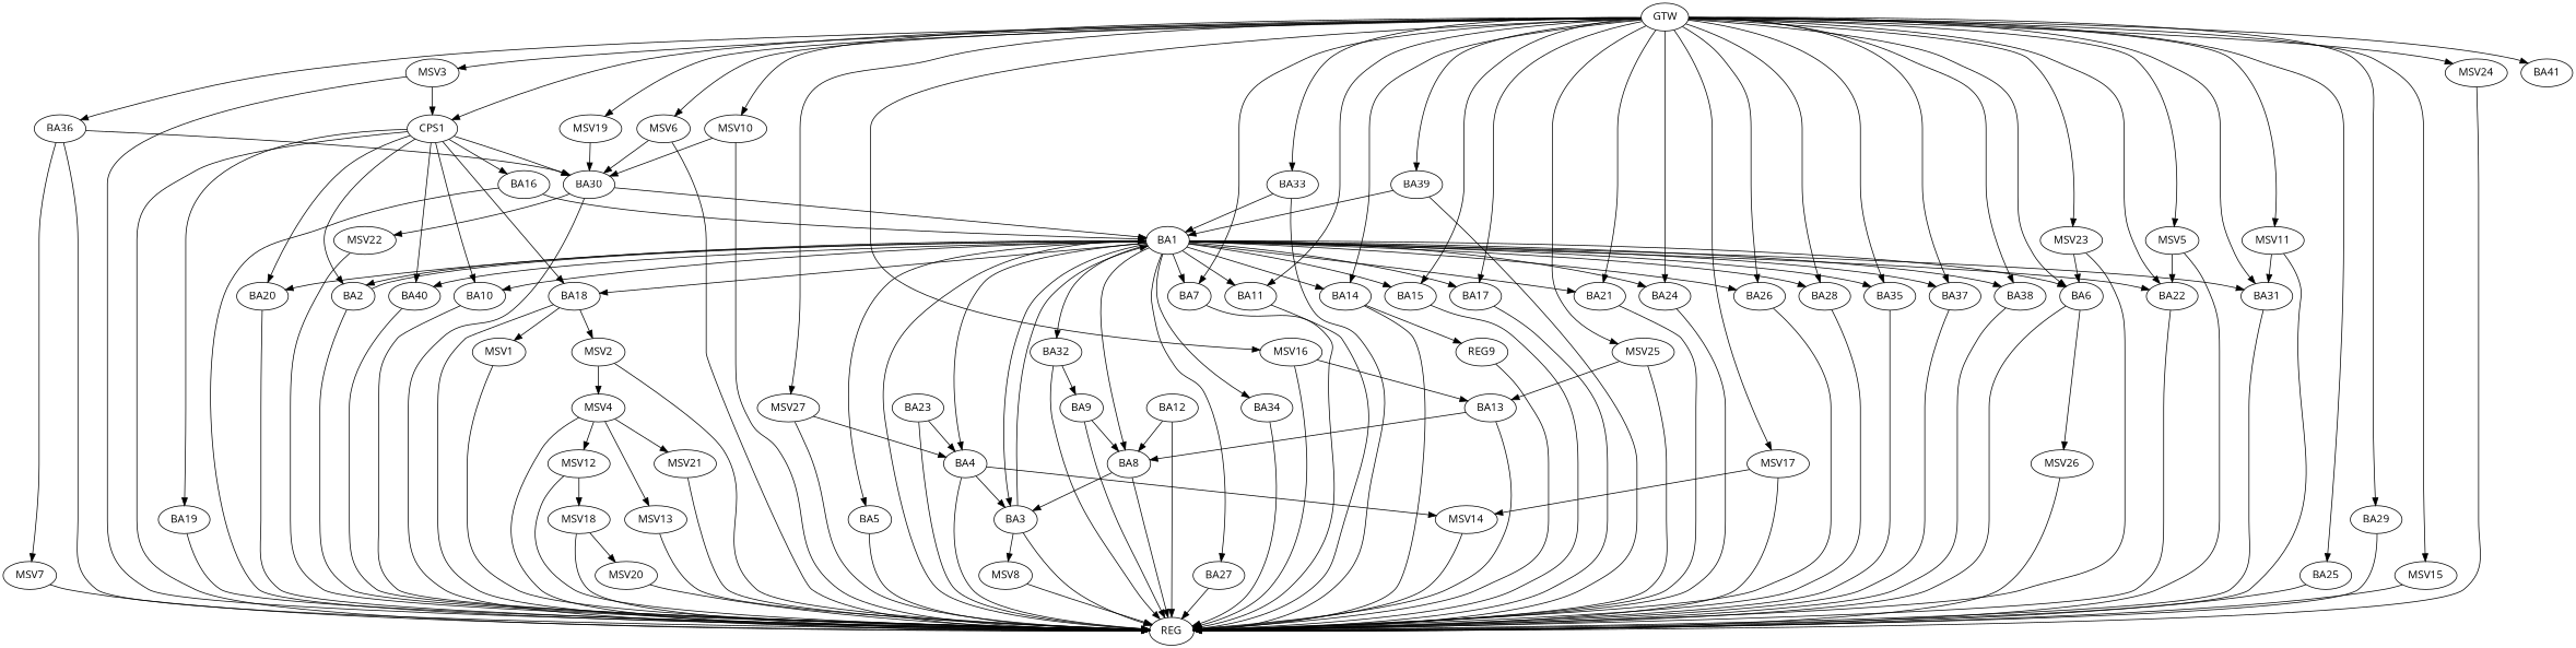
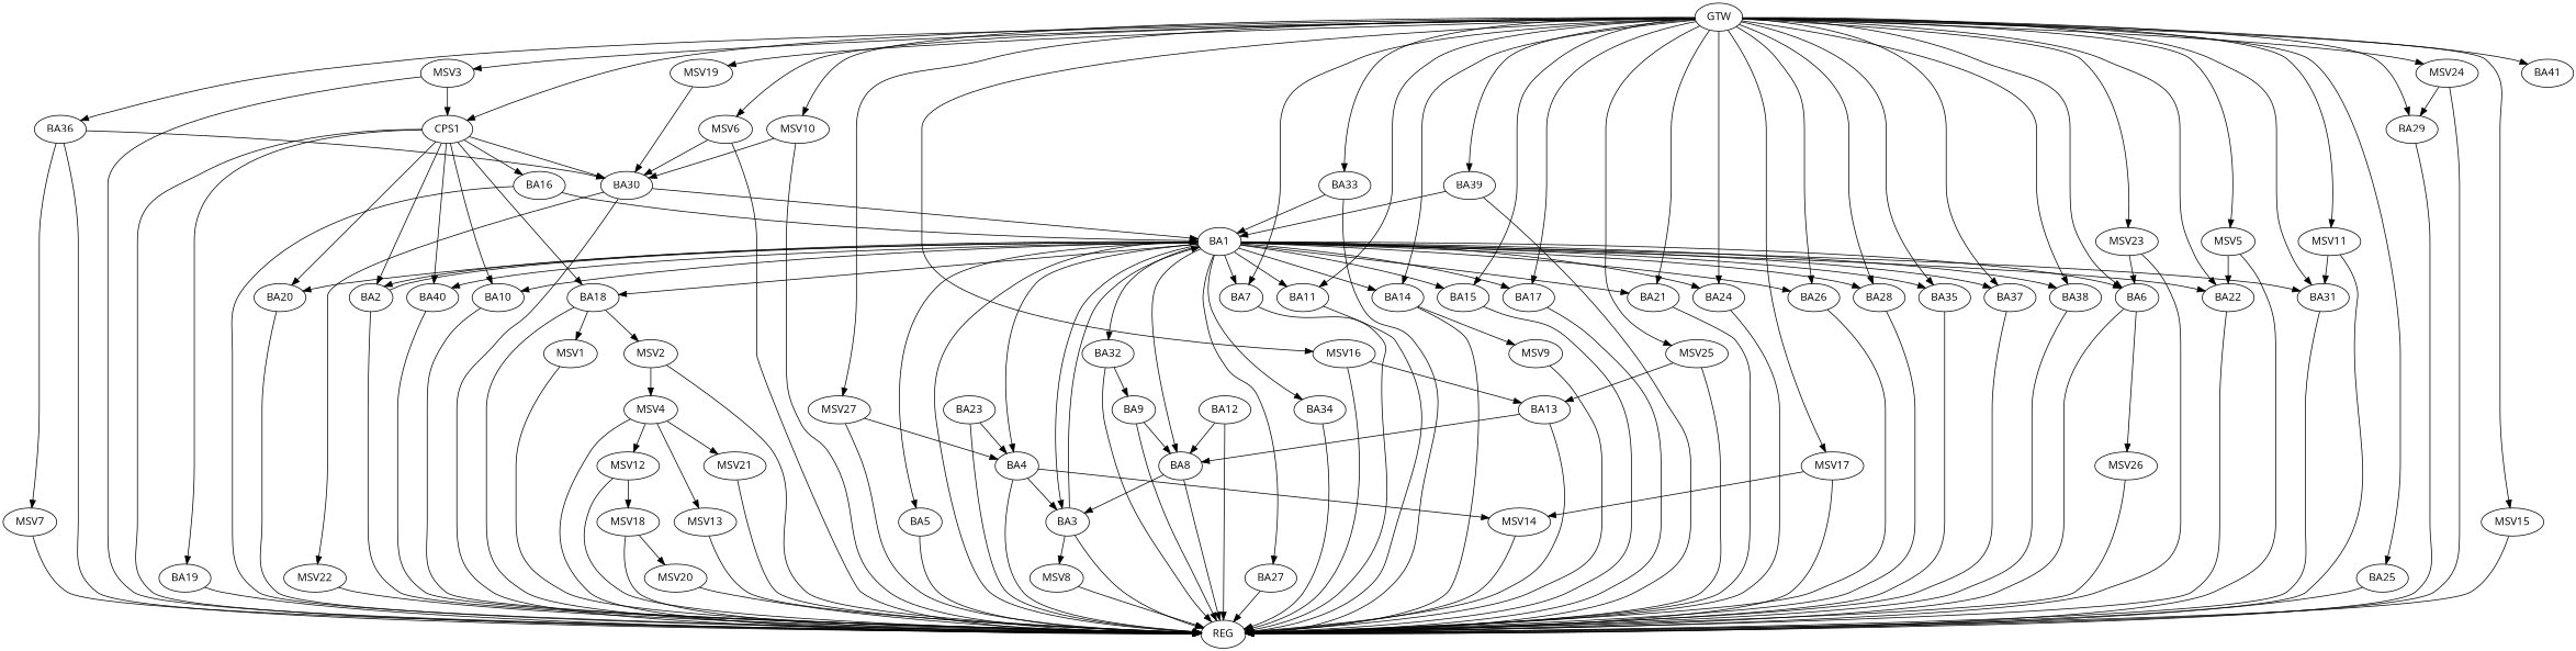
  strict digraph {
    fontname="Open Sans"
    node [fontname="Open Sans"]
    edge [fontname="Open Sans"]
    n1 [label=BA1]
    n2 [label=BA2]
    n3 [label=BA3]
    n4 [label=BA4]
    n5 [label=BA5]
    n6 [label=BA6]
    n7 [label=BA7]
    n8 [label=BA8]
    n9 [label=BA10]
    n10 [label=BA11]
    n11 [label=BA14]
    n12 [label=BA15]
    n13 [label=BA17]
    n14 [label=BA18]
    n15 [label=BA20]
    n16 [label=BA21]
    n17 [label=BA22]
    n18 [label=BA24]
    n19 [label=BA26]
    n20 [label=BA27]
    n21 [label=BA28]
    n22 [label=BA31]
    n23 [label=BA32]
    n24 [label=BA34]
    n25 [label=BA35]
    n26 [label=BA37]
    n27 [label=BA38]
    n28 [label=BA40]
    n29 [label=REG]
    n30 [label=MSV8]
    n31 [label=MSV14]
    n32 [label=MSV26]
-   n33 [label=REG9]
+   n33 [label=MSV9]
    n34 [label=MSV1]
    n35 [label=MSV2]
    n36 [label=BA9]
    n37 [label=BA12]
    n38 [label=BA13]
    n39 [label=BA16]
    n40 [label=MSV4]
    n41 [label=BA19]
    n42 [label=BA23]
    n43 [label=BA25]
    n44 [label=BA29]
    n45 [label=BA30]
    n46 [label=MSV22]
    n47 [label=BA33]
    n48 [label=BA36]
    n49 [label=MSV7]
    n50 [label=BA39]
    n51 [label=BA41]
    n52 [label=CPS1]
    n53 [label=GTW]
    n54 [label=MSV3]
    n55 [label=MSV5]
    n56 [label=MSV6]
    n57 [label=MSV10]
    n58 [label=MSV11]
    n59 [label=MSV15]
    n60 [label=MSV16]
    n61 [label=MSV17]
    n62 [label=MSV19]
    n63 [label=MSV23]
    n64 [label=MSV24]
    n65 [label=MSV25]
    n66 [label=MSV27]
    n67 [label=MSV12]
    n68 [label=MSV13]
    n69 [label=MSV21]
    n70 [label=MSV18]
    n71 [label=MSV20]
    n1 -> n2
    n1 -> n3
    n1 -> n4
    n1 -> n5
    n1 -> n6
    n1 -> n7
    n1 -> n8
    n1 -> n9
    n1 -> n10
    n1 -> n11
    n1 -> n12
    n1 -> n13
    n1 -> n14
    n1 -> n15
    n1 -> n16
    n1 -> n17
    n1 -> n18
    n1 -> n19
    n1 -> n20
    n1 -> n21
    n1 -> n22
    n1 -> n23
    n1 -> n24
    n1 -> n25
    n1 -> n26
    n1 -> n27
    n1 -> n28
    n1 -> n29
    n2 -> n1
    n2 -> n29
    n3 -> n1
    n3 -> n29
    n3 -> n30
    n4 -> n3
    n4 -> n29
    n4 -> n31
    n5 -> n29
    n6 -> n29
    n6 -> n32
    n7 -> n29
    n8 -> n3
    n8 -> n29
    n9 -> n29
    n10 -> n29
    n11 -> n29
    n11 -> n33
    n12 -> n29
    n13 -> n29
    n14 -> n29
    n14 -> n34
    n14 -> n35
    n15 -> n29
    n16 -> n29
    n17 -> n29
    n18 -> n29
    n19 -> n29
    n20 -> n29
    n21 -> n29
    n22 -> n29
    n23 -> n29
    n23 -> n36
    n24 -> n29
    n25 -> n29
    n26 -> n29
    n27 -> n29
    n28 -> n29
    n30 -> n29
    n31 -> n29
    n32 -> n29
    n33 -> n29
    n34 -> n29
    n35 -> n29
    n35 -> n40
    n36 -> n8
    n36 -> n29
    n37 -> n8
    n37 -> n29
    n38 -> n8
    n38 -> n29
    n39 -> n1
    n39 -> n29
    n40 -> n29
    n40 -> n67
    n40 -> n68
    n40 -> n69
    n41 -> n29
    n42 -> n4
    n42 -> n29
    n43 -> n29
    n44 -> n29
    n45 -> n1
    n45 -> n29
    n45 -> n46
    n46 -> n29
    n47 -> n1
    n47 -> n29
    n48 -> n29
    n48 -> n45
    n48 -> n49
    n49 -> n29
    n50 -> n1
    n50 -> n29
    n52 -> n2
    n52 -> n9
    n52 -> n14
    n52 -> n15
    n52 -> n28
    n52 -> n29
    n52 -> n39
    n52 -> n41
    n52 -> n45
    n53 -> n6
    n53 -> n7
    n53 -> n10
    n53 -> n11
    n53 -> n12
    n53 -> n13
    n53 -> n16
    n53 -> n17
    n53 -> n18
    n53 -> n19
    n53 -> n21
    n53 -> n22
    n53 -> n25
    n53 -> n26
    n53 -> n27
    n53 -> n43
    n53 -> n44
    n53 -> n47
    n53 -> n48
    n53 -> n50
    n53 -> n51
    n53 -> n52
    n53 -> n54
    n53 -> n55
    n53 -> n56
    n53 -> n57
    n53 -> n58
    n53 -> n59
    n53 -> n60
    n53 -> n61
    n53 -> n62
    n53 -> n63
    n53 -> n64
    n53 -> n65
    n53 -> n66
    n54 -> n29
    n54 -> n52
    n55 -> n17
    n55 -> n29
    n56 -> n29
    n56 -> n45
    n57 -> n29
    n57 -> n45
    n58 -> n22
    n58 -> n29
    n59 -> n29
    n60 -> n29
    n60 -> n38
    n61 -> n29
    n61 -> n31
    n62 -> n45
    n63 -> n6
    n63 -> n29
    n64 -> n29
+   n64 -> n44
    n65 -> n29
    n65 -> n38
    n66 -> n4
    n66 -> n29
    n67 -> n29
    n67 -> n70
    n68 -> n29
    n69 -> n29
    n70 -> n29
    n70 -> n71
    n71 -> n29
  }
